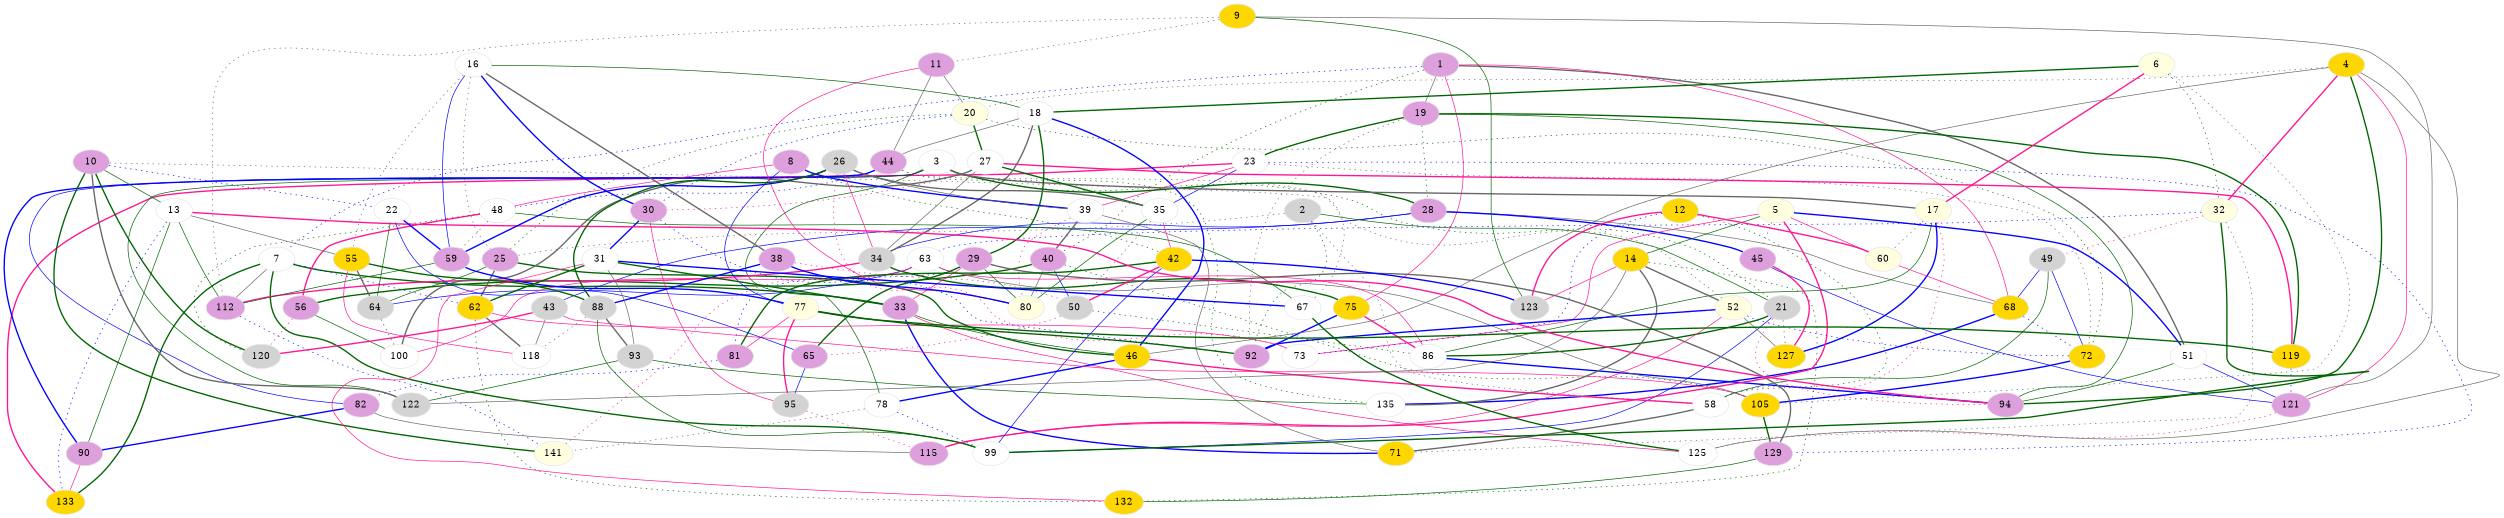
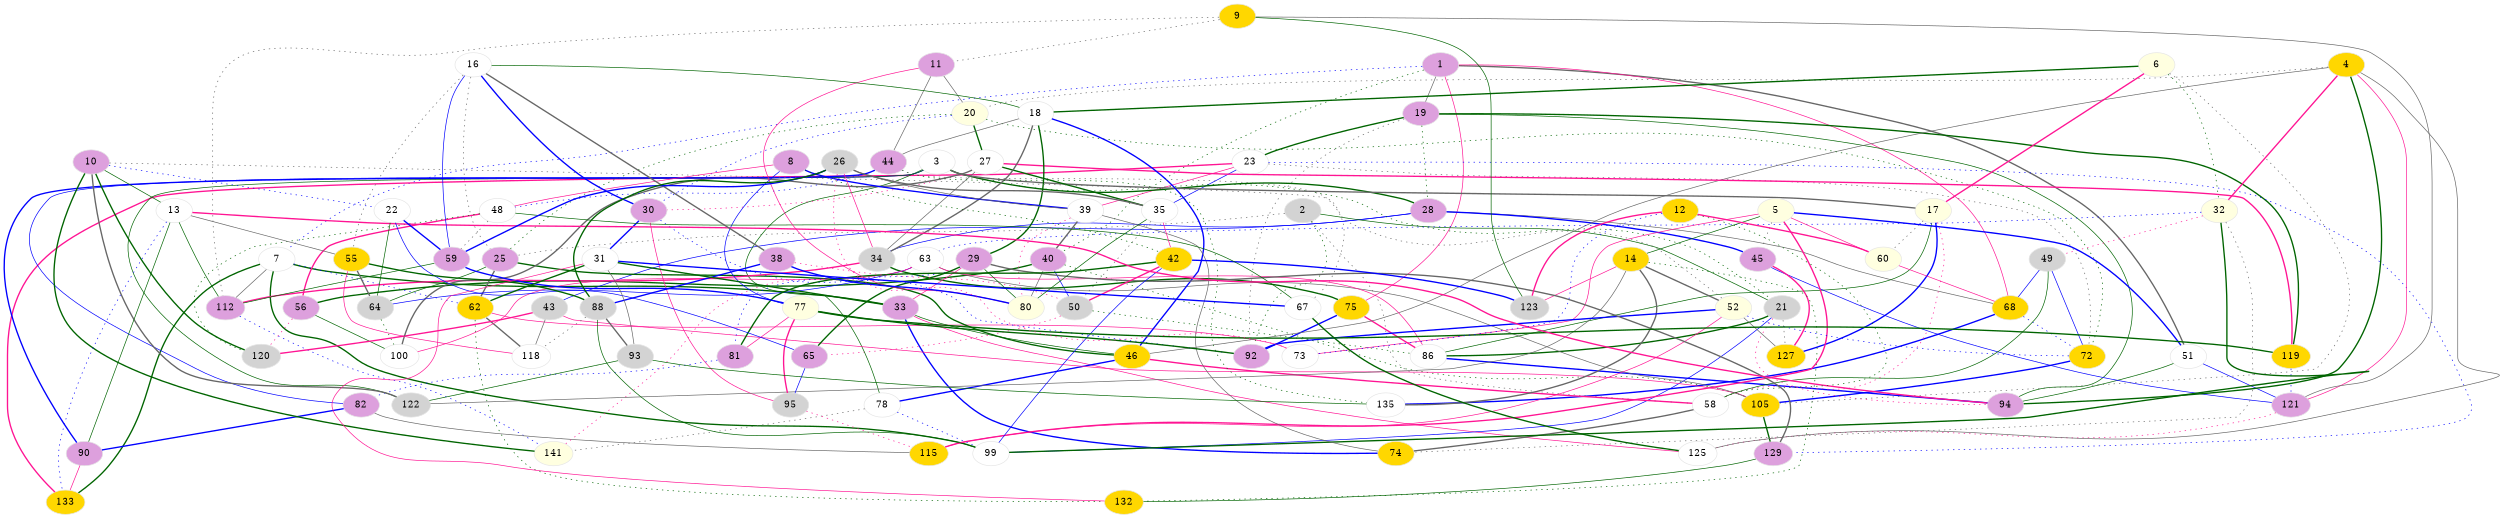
  graph {
    node [color=gray90 fillcolor=plum style=filled]
    edge [color=darkgreen style=solid]
    1 [super="+36"]
    7 [fillcolor=white super="+101"]
    19 [super="+116"]
    40 [super="+76"]
    51 [fillcolor=white]
    68 [fillcolor=gold super="+106"]
    75 [fillcolor=gold]
    33 [super="+124"]
    62 [fillcolor=gold super="+113"]
    99 [fillcolor=white super="+103"]
    112 [super="+117"]
    133 [fillcolor=gold]
    92 [super="+96"]
    28 [super="+89"]
    94 [super="+136"]
    23 [fillcolor=white super="+108"]
    119 [fillcolor=gold]
    105 [fillcolor=gold super="+137"]
    80 [fillcolor=lightyellow super="+98"]
    50 [fillcolor=lightgrey super="+87"]
    56
    121 [super="+130"]
    135 [fillcolor=white]
    72 [fillcolor=gold super="+138"]
    86 [fillcolor=white super="+109"]
    21 [fillcolor=lightgrey super="+114"]
    127 [fillcolor=gold]
    2 [fillcolor=lightgrey]
    25 [super="+91"]
    58 [fillcolor=white super="+142"]
    46 [fillcolor=gold super="+97"]
    64 [fillcolor=lightgrey super="+107"]
-   74 [fillcolor=gold label=71]
+   74 [fillcolor=gold]
    3 [fillcolor=white super="+70"]
    17 [fillcolor=lightyellow super="+111"]
    78 [fillcolor=white]
    82
    122 [fillcolor=lightgrey]
    60 [fillcolor=lightyellow]
    45
    34 [fillcolor=lightgrey super="+140"]
    43 [fillcolor=lightgrey]
    141 [fillcolor=lightyellow]
-   115
+   115 [fillcolor=gold]
    90
    4 [fillcolor=gold super="+15"]
    20 [fillcolor=lightyellow super="+131"]
    32 [fillcolor=lightyellow super="+41"]
    125 [fillcolor=white]
    30 [super="+126"]
    27 [fillcolor=white super="+57"]
    49 [fillcolor=lightgrey]
    63 [fillcolor=white super="+104"]
    5 [fillcolor=lightyellow super="+37"]
    14 [fillcolor=gold super="+54"]
    73 [fillcolor=white]
    123 [fillcolor=lightgrey]
    52 [fillcolor=lightyellow super="+110"]
    132 [fillcolor=gold]
    6 [fillcolor=lightyellow]
    18 [fillcolor=white super="+84"]
    44 [super="+139"]
    29 [super="+79"]
    129
    118 [fillcolor=white]
    39 [fillcolor=white super="+61"]
    8
    42 [fillcolor=gold super="+66"]
    48 [fillcolor=white super="+53"]
    77 [fillcolor=lightyellow super="+143"]
    81
    120 [fillcolor=lightgrey]
    59 [super="+71"]
    67 [fillcolor=white]
    95 [fillcolor=lightgrey]
    9 [fillcolor=gold]
    11
    10 [super="+24"]
    13 [fillcolor=white super="+128"]
    22 [fillcolor=white]
    55 [fillcolor=gold super="+69"]
    65
    12 [fillcolor=gold]
    88 [fillcolor=lightgrey super="+134"]
    16 [fillcolor=white super="+102"]
    38
    31 [fillcolor=white super="+83"]
    35 [fillcolor=white super="+85"]
    100 [fillcolor=white]
    26 [fillcolor=lightgrey super="+47"]
    93 [fillcolor=lightgrey]
    1 -- 7 [color=blue style=dotted]
    1 -- 19 [color=gray40]
    1 -- 40 [style=dotted]
    1 -- 51 [color=gray40 style=bold]
    1 -- 68 [color=deeppink]
    1 -- 75 [color=deeppink]
    7 -- 33 [style=bold]
    7 -- 62 [color=blue style=dotted]
    7 -- 99 [style=bold]
    7 -- 112 [color=gray40]
    7 -- 133 [style=bold]
    19 -- 92 [color=gray40 style=dotted]
    19 -- 28 [style=dotted]
    19 -- 94
    19 -- 23 [style=bold]
    19 -- 119 [style=bold]
    40 -- 105 [style=dotted]
    40 -- 80 [color=gray40]
    40 -- 50 [color=blue]
    40 -- 56 [style=bold]
    51 -- 94
    51 -- 121 [color=blue]
    68 -- 135 [color=blue style=bold]
    68 -- 72 [color=blue style=dotted]
    75 -- 92 [color=blue style=bold]
    75 -- 86 [color=deeppink style=bold]
    33 -- 46
    33 -- 74 [color=blue style=bold]
    33 -- 125 [color=deeppink]
    62 -- 73 [color=deeppink]
    62 -- 132 [style=dotted]
    62 -- 118 [color=gray40 style=bold]
    112 -- 141 [color=blue style=dotted]
    28 -- 68 [color=gray40]
    28 -- 45 [color=blue style=bold]
    28 -- 34 [color=blue]
    28 -- 43 [color=blue]
    23 -- 133 [color=deeppink style=bold]
    23 -- 72 [color=gray40 style=dotted]
    23 -- 129 [color=blue style=dotted]
    23 -- 39 [color=deeppink]
    23 -- 35 [color=blue]
    119 -- 121 [color=blue style=dotted]
    105 -- 129 [style=bold]
    50 -- 86 [style=dotted]
    50 -- 65 [color=deeppink style=dotted]
    56 -- 120 [color=deeppink style=dotted]
    56 -- 100
    121 -- 125 [color=deeppink style=dotted]
    72 -- 105 [color=blue style=bold]
    86 -- 94 [color=blue style=bold]
    21 -- 99 [color=blue]
    21 -- 94 [color=deeppink style=dotted]
    21 -- 86 [style=bold]
    21 -- 127 [color=gray40 style=dotted]
    2 -- 92 [style=dotted]
    2 -- 21
    2 -- 25 [color=gray40 style=dotted]
    2 -- 58 [color=gray40 style=dotted]
    25 -- 62 [color=gray40 style=bold]
    25 -- 46 [style=bold]
    25 -- 64
    58 -- 74 [color=gray40 style=bold]
    46 -- 58 [color=deeppink style=bold]
    46 -- 78 [color=blue style=bold]
    64 -- 100 [style=dotted]
    3 -- 28 [style=bold]
    3 -- 21 [style=dotted]
    3 -- 17 [color=gray40 style=bold]
    3 -- 78
    3 -- 82 [color=blue]
    3 -- 122
    17 -- 86
    17 -- 127 [color=blue style=bold]
    17 -- 58 [color=deeppink style=dotted]
    17 -- 60 [color=gray40 style=dotted]
    78 -- 99 [color=blue style=dotted]
    78 -- 141 [color=gray40 style=dotted]
    82 -- 115 [color=gray40]
    82 -- 90 [color=blue style=bold]
    60 -- 68 [color=deeppink]
    45 -- 121 [color=blue]
    45 -- 127 [color=deeppink style=bold]
    34 -- 75 [style=bold]
    34 -- 112 [color=deeppink style=bold]
    43 -- 105 [color=deeppink]
    43 -- 118 [color=gray40]
    43 -- 120 [color=deeppink style=bold]
    90 -- 133 [color=deeppink]
    4 -- 94 [style=bold]
    4 -- 121 [color=deeppink]
    4 -- 46 [color=gray40]
    4 -- 20 [color=gray40 style=dotted]
    4 -- 32 [color=deeppink style=bold]
    4 -- 125 [color=gray40]
    20 -- 72 [style=dotted]
    20 -- 25 [style=dotted]
    20 -- 30 [color=blue style=dotted]
    20 -- 27 [style=bold]
    32 -- 99 [style=bold]
    32 -- 74 [color=gray40 style=dotted]
    32 -- 49 [color=deeppink style=dotted]
    32 -- 63 [color=blue style=dotted]
    30 -- 92 [color=blue style=dotted]
    30 -- 95 [color=deeppink]
    30 -- 31 [color=blue style=bold]
    27 -- 119 [color=deeppink style=bold]
    27 -- 34 [color=gray40]
    27 -- 30 [color=deeppink style=dotted]
    27 -- 35 [style=bold]
    27 -- 100 [color=gray40 style=bold]
    49 -- 68 [color=blue]
    49 -- 72 [color=blue]
    49 -- 58
    63 -- 105 [color=gray40]
    63 -- 86 [color=deeppink]
    63 -- 64 [color=blue]
    63 -- 141 [color=deeppink style=dotted]
    63 -- 100 [color=deeppink]
    5 -- 51 [color=blue style=bold]
    5 -- 60 [color=deeppink]
    5 -- 45 [color=gray40 style=dotted]
    5 -- 115 [color=deeppink style=bold]
    5 -- 14
    5 -- 73 [color=deeppink]
    14 -- 135 [color=gray40 style=bold]
    14 -- 122 [color=gray40]
    14 -- 123 [color=deeppink]
    14 -- 52 [color=gray40 style=bold]
    14 -- 132 [style=dotted]
    52 -- 92 [color=blue style=bold]
    52 -- 72 [color=blue style=dotted]
    52 -- 127 [color=gray40]
    52 -- 115 [color=deeppink]
    6 -- 105 [color=gray40 style=dotted]
    6 -- 17 [color=deeppink style=bold]
    6 -- 32 [style=dotted]
    6 -- 18 [style=bold]
    18 -- 46 [color=blue style=bold]
    18 -- 34 [color=gray40 style=bold]
    18 -- 44 [color=gray40]
    18 -- 29 [style=bold]
    44 -- 135 [style=dotted]
    44 -- 90 [color=blue style=bold]
    44 -- 48 [color=blue style=dotted]
    44 -- 67 [color=gray40 style=dotted]
    29 -- 33 [color=deeppink]
    29 -- 80
    29 -- 129 [color=gray40 style=bold]
    29 -- 81 [color=blue style=dotted]
    29 -- 65 [style=bold]
    129 -- 132
    39 -- 40 [color=gray40 style=bold]
    39 -- 80 [color=deeppink style=dotted]
    39 -- 74 [color=gray40]
    8 -- 39 [color=blue style=bold]
    8 -- 42 [style=dotted]
    8 -- 48 [color=deeppink]
    8 -- 77 [color=blue]
    42 -- 99 [color=blue]
    42 -- 50 [color=deeppink style=bold]
    42 -- 123 [color=blue style=bold]
    42 -- 81 [style=bold]
    48 -- 56 [color=deeppink style=bold]
    48 -- 120 [style=dotted]
    48 -- 59 [color=gray40 style=dotted]
    48 -- 67
    77 -- 92 [style=bold]
    77 -- 119 [style=bold]
    77 -- 81 [color=deeppink]
    77 -- 95 [color=deeppink style=bold]
    81 -- 82 [color=blue style=dotted]
    59 -- 112
    59 -- 77 [color=blue style=bold]
    67 -- 125 [style=bold]
    95 -- 115 [color=deeppink style=dotted]
    9 -- 112 [color=gray40 style=dotted]
    9 -- 121 [color=gray40]
    9 -- 123
    9 -- 11 [color=gray40 style=dotted]
    11 -- 80 [color=deeppink]
    11 -- 20 [color=gray40]
    11 -- 44 [color=gray40]
    10 -- 122 [color=gray40 style=bold]
    10 -- 141 [style=bold]
    10 -- 52 [color=gray40 style=dotted]
    10 -- 120 [style=bold]
    10 -- 13
    10 -- 22 [color=blue style=dotted]
    13 -- 112
    13 -- 133 [color=blue style=dotted]
    13 -- 94 [color=deeppink style=bold]
    13 -- 90
    13 -- 55 [color=gray40]
    22 -- 64
    22 -- 59 [color=blue style=bold]
    22 -- 65 [color=blue]
    55 -- 64 [color=gray40 style=bold weight=2]
    55 -- 118 [color=deeppink]
    55 -- 88 [style=bold]
    65 -- 95 [color=blue]
    12 -- 58 [style=dotted]
    12 -- 60 [color=deeppink style=bold]
    12 -- 73 [color=blue style=dotted]
    12 -- 123 [color=deeppink style=bold]
    88 -- 99
    88 -- 118 [color=gray40 style=dotted]
    88 -- 93 [color=gray40 style=bold]
    16 -- 25 [color=gray40 style=dotted]
    16 -- 30 [color=blue style=bold]
    16 -- 18
    16 -- 59 [color=blue]
    16 -- 55 [color=gray40 style=dotted]
    16 -- 38 [color=gray40 style=bold]
    38 -- 80 [color=blue style=bold]
    38 -- 50 [color=deeppink style=dotted]
    38 -- 88 [color=blue style=bold]
    31 -- 33 [style=bold]
    31 -- 62 [style=bold]
    31 -- 132 [color=deeppink]
    31 -- 67 [color=blue style=bold]
    31 -- 93 [color=gray40]
    35 -- 80
    35 -- 50 [color=gray40 style=dotted]
    35 -- 42 [color=deeppink]
    26 -- 34 [color=deeppink]
    26 -- 73 [color=deeppink style=dotted]
    26 -- 39 [color=gray40]
    26 -- 59 [color=blue style=bold]
    26 -- 88 [style=bold]
    26 -- 35 [color=gray40 style=bold]
    93 -- 135
    93 -- 122
  }
